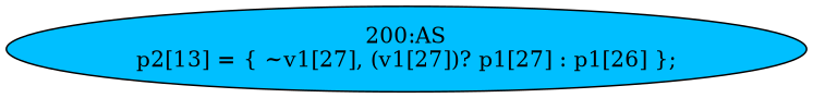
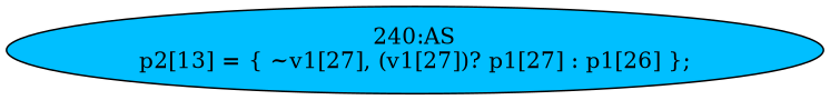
  strict digraph {
-   n1 [ast="<pyverilog.vparser.ast.Assign object at 0x7f40784bd290>" def_var="['p2']" fillcolor=deepskyblue label="200:AS\np2[13] = { ~v1[27], (v1[27])? p1[27] : p1[26] };" statements="[]" style=filled typ=Assign use_var="['v1', 'v1', 'p1', 'p1']"]
+   n1 [ast="<pyverilog.vparser.ast.Assign object at 0x7f40784bd290>" def_var="['p2']" fillcolor=deepskyblue label="240:AS\np2[13] = { ~v1[27], (v1[27])? p1[27] : p1[26] };" statements="[]" style=filled typ=Assign use_var="['v1', 'v1', 'p1', 'p1']"]
  }
